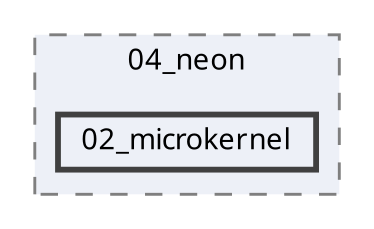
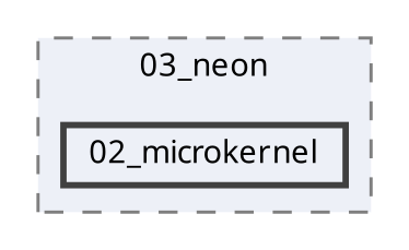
  digraph {
    compound=true
    rankdir=LR
    fontname="Noto Sans"
    n1 [color=grey25 fillcolor="#edf0f7" fontname="Noto Sans" fontsize=10 height=0.2 label="02_microkernel" shape=box style="filled,bold" width=0.4]
    subgraph cluster_1 {
      bgcolor="#edf0f7"
      fontsize=10
-     label="04_neon"
+     label="03_neon"
      pencolor=grey50
      style="filled,dashed"
      n1
    }
  }
